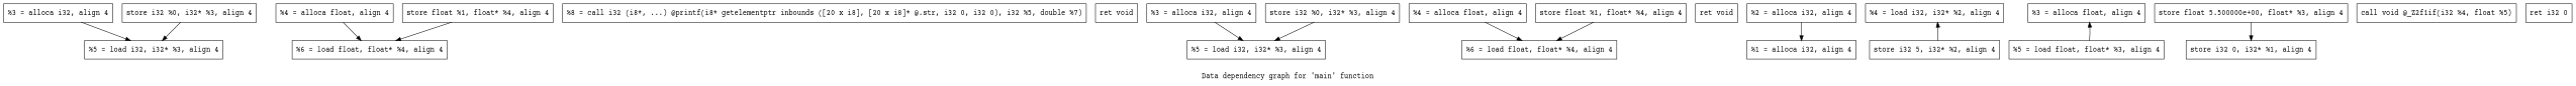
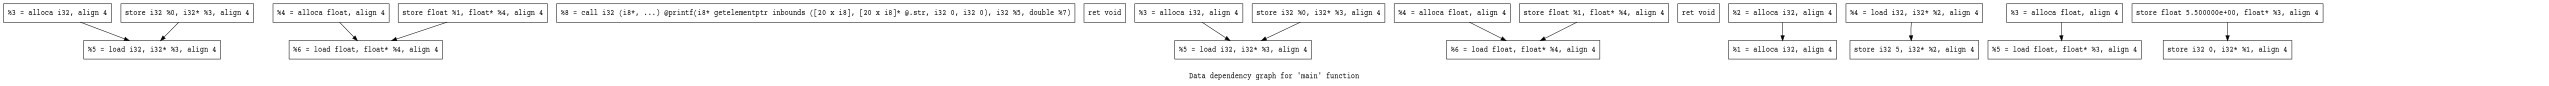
  digraph {
    fontname="Courier Prime"
    label="Data dependency graph for 'main' function"
    node [fontname="Courier Prime" shape=record]
    edge [fontname="Courier Prime"]
    n1 [label="{  %3 = alloca i32, align 4}"]
    n2 [label="{  %5 = load i32, i32* %3, align 4}"]
    n3 [label="{  %4 = alloca float, align 4}"]
    n4 [label="{  %6 = load float, float* %4, align 4}"]
    n5 [label="{  store i32 %0, i32* %3, align 4}"]
    n6 [label="{  store float %1, float* %4, align 4}"]
    n7 [label="{  %8 = call i32 (i8*, ...) @printf(i8* getelementptr inbounds ([20 x i8], [20 x i8]* @.str, i32 0, i32 0), i32 %5, double %7)}"]
    n8 [label="{  ret void}"]
    n9 [label="{  %3 = alloca i32, align 4}"]
    n10 [label="{  %5 = load i32, i32* %3, align 4}"]
    n11 [label="{  %4 = alloca float, align 4}"]
    n12 [label="{  %6 = load float, float* %4, align 4}"]
    n13 [label="{  store i32 %0, i32* %3, align 4}"]
    n14 [label="{  store float %1, float* %4, align 4}"]
    n15 [label="{  ret void}"]
    n16 [label="{  %1 = alloca i32, align 4}"]
    n17 [label="{  %2 = alloca i32, align 4}"]
    n18 [label="{  %4 = load i32, i32* %2, align 4}"]
    n19 [label="{  %3 = alloca float, align 4}"]
    n20 [label="{  %5 = load float, float* %3, align 4}"]
    n21 [label="{  store i32 0, i32* %1, align 4}"]
    n22 [label="{  store i32 5, i32* %2, align 4}"]
    n23 [label="{  store float 5.500000e+00, float* %3, align 4}"]
-   n24 [label="{  call void @_Z2f1if(i32 %4, float %5)}"]
-   n25 [label="{  ret i32 0}"]
    n1 -> n2
    n3 -> n4
    n5 -> n2
    n6 -> n4
    n9 -> n10
    n11 -> n12
    n13 -> n10
    n14 -> n12
    n17 -> n16
-   n20 -> n19
-   n22 -> n18
+   n19 -> n20
+   n18 -> n22
    n23 -> n21
  }
